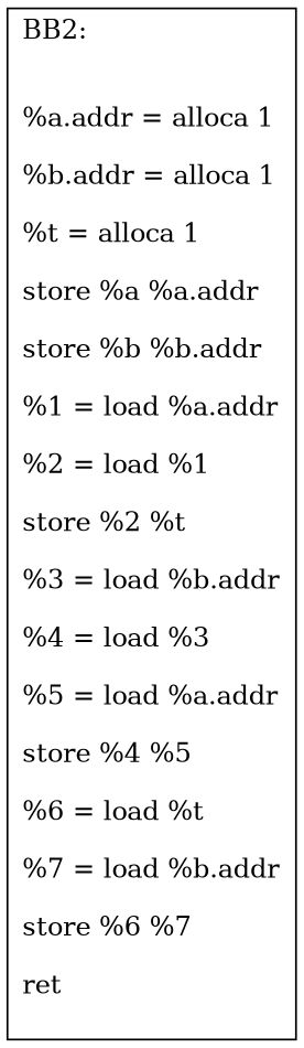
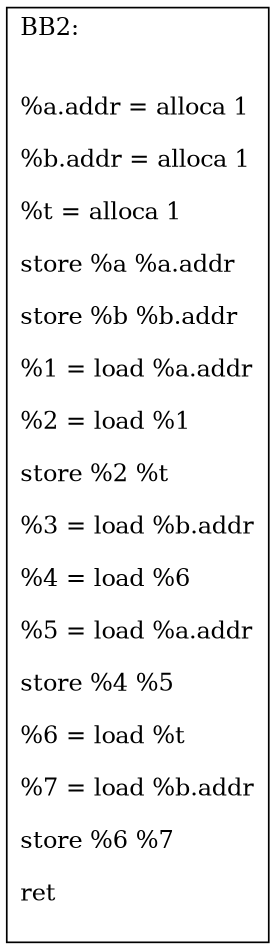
  digraph {
-   n1 [label="{BB2:\l\l\n%a.addr = alloca 1\l\n%b.addr = alloca 1\l\n%t = alloca 1\l\nstore %a %a.addr\l\nstore %b %b.addr\l\n%1 = load %a.addr\l\n%2 = load %1\l\nstore %2 %t\l\n%3 = load %b.addr\l\n%4 = load %3\l\n%5 = load %a.addr\l\nstore %4 %5\l\n%6 = load %t\l\n%7 = load %b.addr\l\nstore %6 %7\l\nret\l\n}" shape=record]
+   n1 [label="{BB2:\l\l\n%a.addr = alloca 1\l\n%b.addr = alloca 1\l\n%t = alloca 1\l\nstore %a %a.addr\l\nstore %b %b.addr\l\n%1 = load %a.addr\l\n%2 = load %1\l\nstore %2 %t\l\n%3 = load %b.addr\l\n%4 = load %6\l\n%5 = load %a.addr\l\nstore %4 %5\l\n%6 = load %t\l\n%7 = load %b.addr\l\nstore %6 %7\l\nret\l\n}" shape=record]
  }
